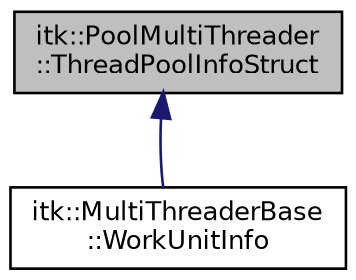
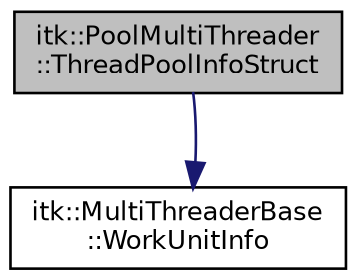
  digraph {
    node [color=black fontname=Helvetica fontsize=10 shape=record style=filled]
    n1 [fillcolor=grey75 fontcolor=black height=0.2 label="itk::PoolMultiThreader\l::ThreadPoolInfoStruct" width=0.4]
    n2 [fillcolor=white height=0.2 label="itk::MultiThreaderBase\l::WorkUnitInfo" width=0.4]
-   n1 -> n2 [color=midnightblue dir=back fontname=Helvetica fontsize=10 labelfontname=Helvetica labelfontsize=10 style=solid]
+   n2 -> n1 [color=midnightblue dir=back fontname=Helvetica fontsize=10 labelfontname=Helvetica labelfontsize=10 style=solid]
  }
